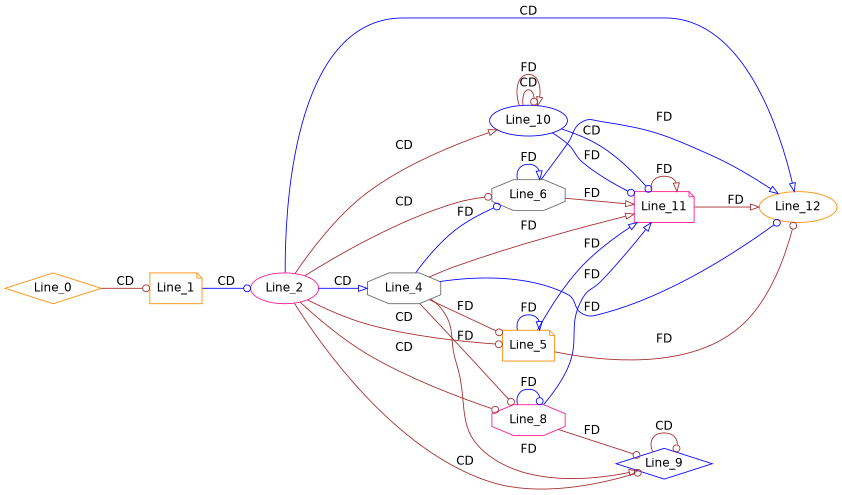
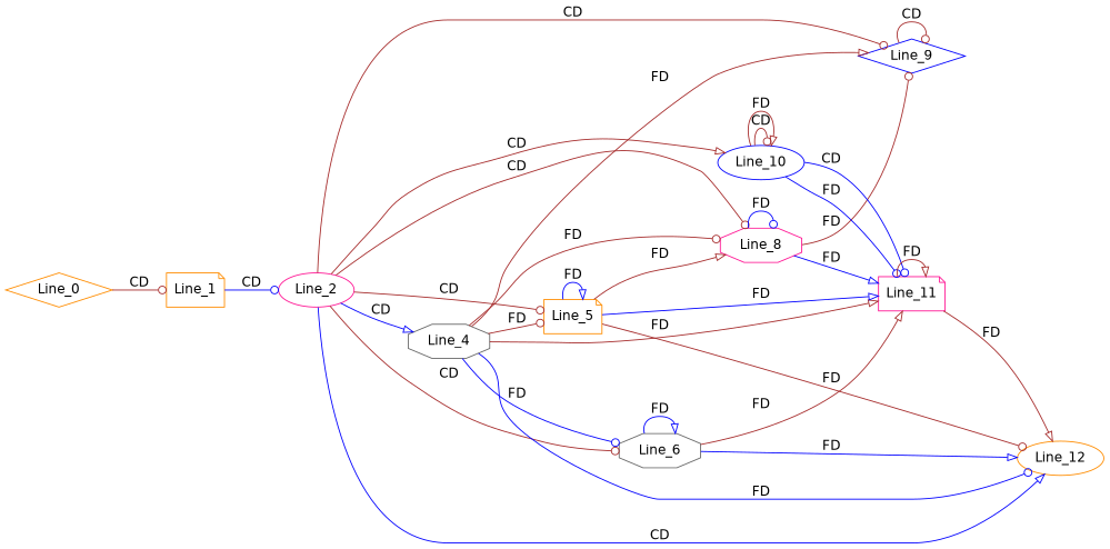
  digraph {
    fontname="DejaVu Sans"
    rankdir=LR
    node [color=darkorange fontname="DejaVu Sans" shape=note]
    edge [arrowhead=odot color=brown fontname="DejaVu Sans"]
    Line_0 [shape=diamond]
    Line_1
    Line_2 [color=deeppink shape=ellipse]
    Line_4 [color=gray40 shape=octagon]
    Line_5
    Line_6 [color=gray40 shape=octagon]
    Line_8 [color=deeppink shape=octagon]
    Line_9 [color=blue shape=diamond]
    Line_10 [color=blue shape=ellipse]
    Line_12 [shape=ellipse]
    Line_11 [color=deeppink]
    Line_0 -> Line_1 [label=CD]
    Line_1 -> Line_2 [color=blue label=CD]
    Line_2 -> Line_4 [arrowhead=onormal color=blue label=CD]
    Line_2 -> Line_5 [label=CD]
    Line_2 -> Line_6 [label=CD]
    Line_2 -> Line_8 [label=CD]
    Line_2 -> Line_9 [label=CD]
    Line_2 -> Line_10 [arrowhead=onormal label=CD]
    Line_2 -> Line_12 [arrowhead=onormal color=blue label=CD]
    Line_4 -> Line_5 [label=FD]
    Line_4 -> Line_6 [color=blue label=FD]
    Line_4 -> Line_8 [label=FD]
    Line_4 -> Line_9 [arrowhead=onormal label=FD]
    Line_4 -> Line_12 [color=blue label=FD]
    Line_4 -> Line_11 [arrowhead=onormal label=FD]
    Line_5 -> Line_5 [arrowhead=onormal color=blue label=FD]
+   Line_5 -> Line_8 [arrowhead=onormal label=FD]
    Line_5 -> Line_12 [label=FD]
    Line_5 -> Line_11 [arrowhead=onormal color=blue label=FD]
    Line_6 -> Line_6 [arrowhead=onormal color=blue label=FD]
    Line_6 -> Line_12 [arrowhead=onormal color=blue label=FD]
    Line_6 -> Line_11 [arrowhead=onormal label=FD]
    Line_8 -> Line_8 [color=blue label=FD]
    Line_8 -> Line_9 [label=FD]
    Line_8 -> Line_11 [arrowhead=onormal color=blue label=FD]
    Line_9 -> Line_9 [label=CD]
    Line_10 -> Line_10 [label=CD]
    Line_10 -> Line_10 [arrowhead=onormal label=FD]
    Line_10 -> Line_11 [color=blue label=CD]
    Line_10 -> Line_11 [color=blue label=FD]
    Line_11 -> Line_12 [arrowhead=onormal label=FD]
    Line_11 -> Line_11 [arrowhead=onormal label=FD]
  }
